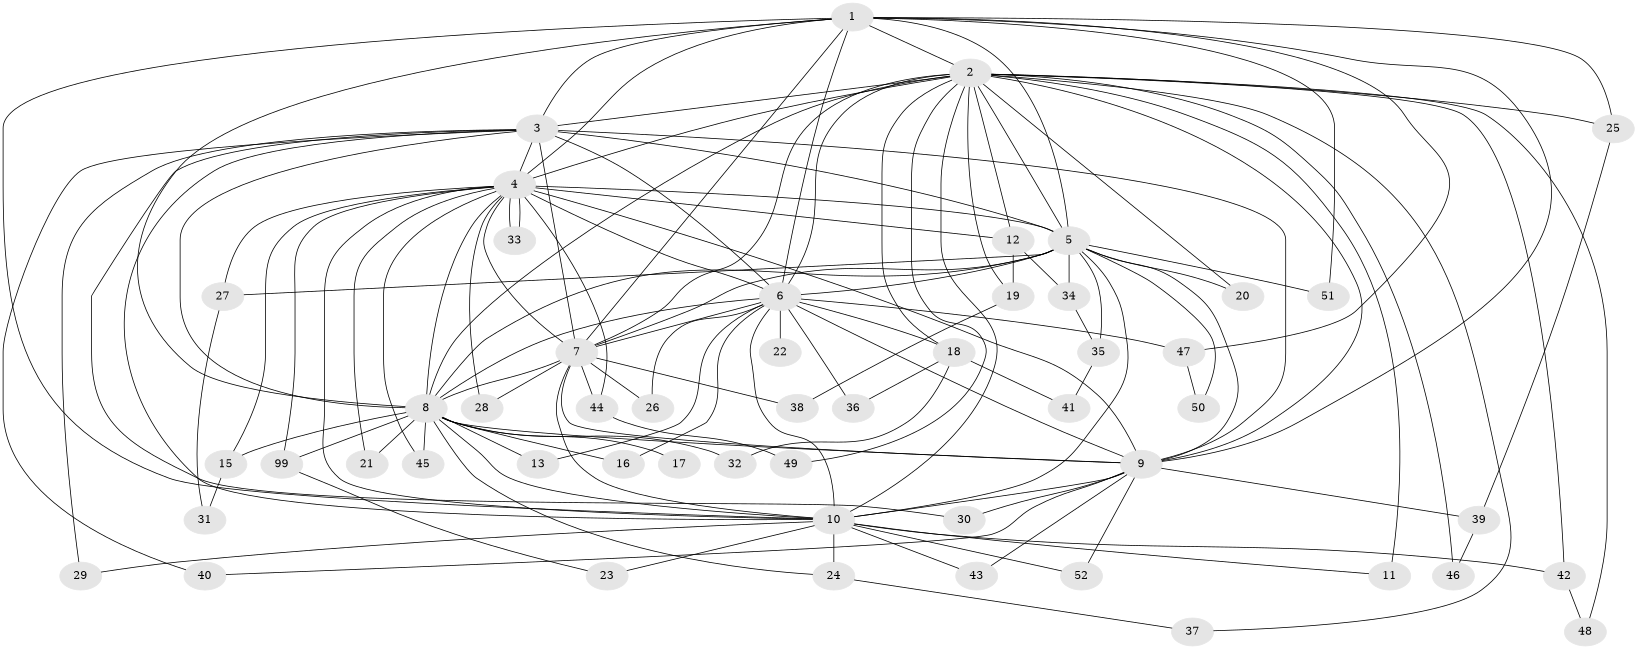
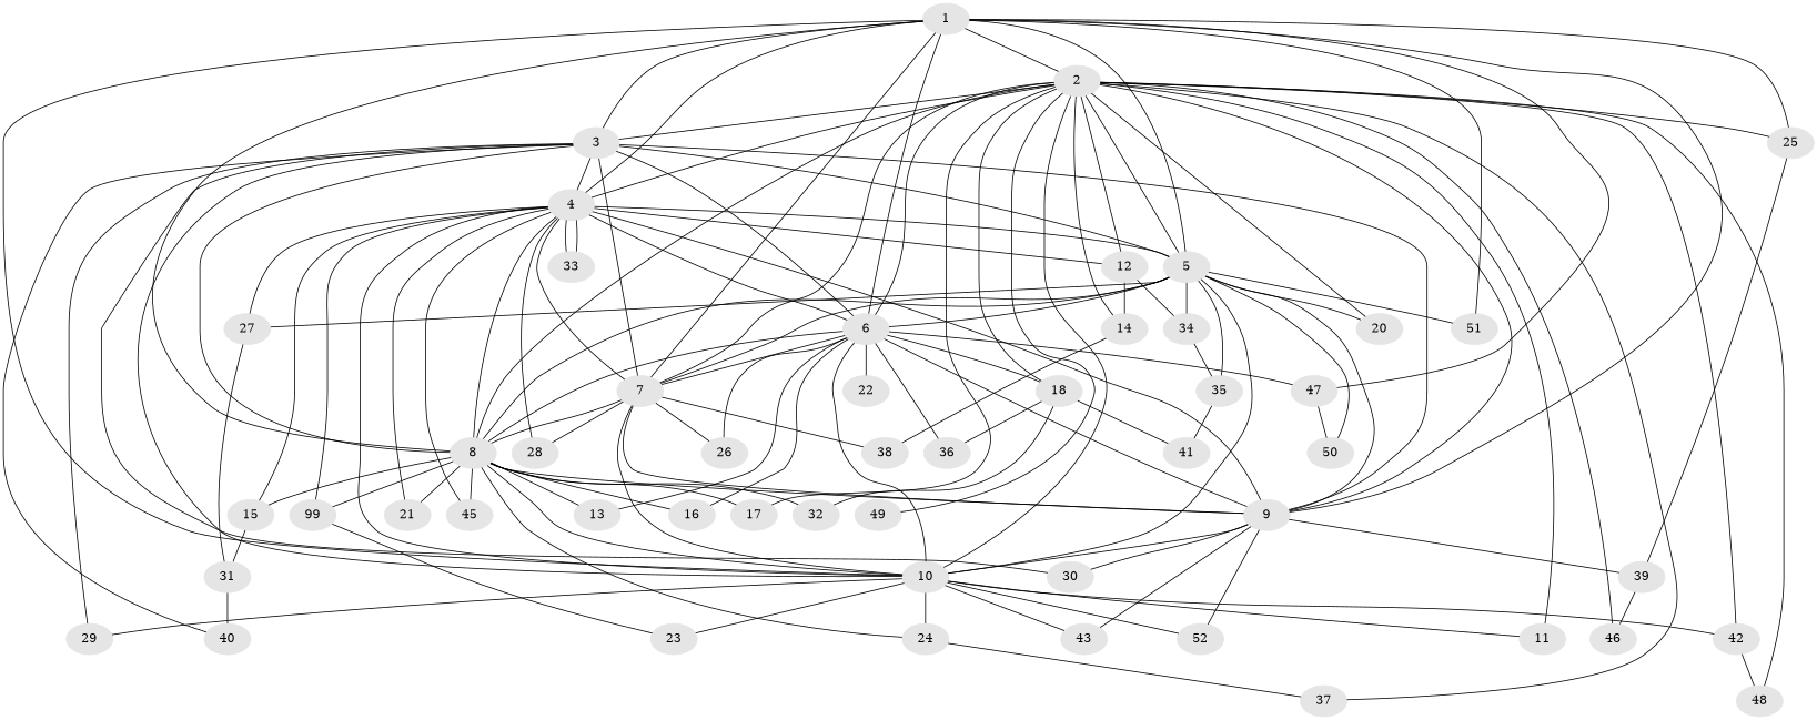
  graph {
    node [color=gray90 style=filled]
    1
    2
    3
    4
    5
    6
    7
    8
    9
    10
    25
    47
    51
    11
    12
-   14 [label=19]
+   14
    17
    18
    20
    37
    42
    46
    48
    49
    29
    30
    40
    15
    n29 [label=99]
    21
    27
    28
    33
-   44
    45
    34
    35
    50
    13
    16
    22
    26
    36
    38
    24
    32
    39
    43
    52
    23
    41
    31
    1 -- 2
    1 -- 3
    1 -- 4
    1 -- 5
    1 -- 6
    1 -- 7
    1 -- 8
    1 -- 9
    1 -- 10
    1 -- 25
    1 -- 47
    1 -- 51
    2 -- 3
    2 -- 4
    2 -- 5
    2 -- 6
    2 -- 7
    2 -- 8
    2 -- 9
    2 -- 10
    2 -- 25
    2 -- 11
    2 -- 12
    2 -- 14
+   2 -- 17
    2 -- 18
    2 -- 20
    2 -- 37
    2 -- 42
    2 -- 46
    2 -- 48
    2 -- 49
    3 -- 4
    3 -- 5
    3 -- 6
    3 -- 7
    3 -- 8
    3 -- 9
    3 -- 10
    3 -- 29
    3 -- 30
    3 -- 40
    4 -- 5
    4 -- 6
    4 -- 7
    4 -- 8
    4 -- 9
    4 -- 10
    4 -- 12
    4 -- 15
    4 -- n29
    4 -- 21
    4 -- 27
    4 -- 28
    4 -- 33
    4 -- 33
-   4 -- 44
    4 -- 45
    5 -- 6
    5 -- 7
    5 -- 8
    5 -- 9
    5 -- 10
    5 -- 51
    5 -- 20
    5 -- 27
    5 -- 34
    5 -- 35
    5 -- 50
    6 -- 7
    6 -- 8
    6 -- 9
    6 -- 10
    6 -- 47
    6 -- 18
    6 -- 13
    6 -- 16
    6 -- 22
    6 -- 26
    6 -- 36
    7 -- 8
    7 -- 9
    7 -- 10
    7 -- 28
-   7 -- 44
    7 -- 26
    7 -- 38
    8 -- 9
    8 -- 10
    8 -- 17
    8 -- 15
    8 -- n29
    8 -- 21
    8 -- 45
    8 -- 13
    8 -- 16
    8 -- 24
    8 -- 32
    9 -- 10
    9 -- 30
-   9 -- 40
+   31 -- 40
    9 -- 39
    9 -- 43
    9 -- 52
    10 -- 11
    10 -- 42
    10 -- 29
    10 -- 24
    10 -- 43
    10 -- 52
    10 -- 23
    25 -- 39
    47 -- 50
    12 -- 14
    12 -- 34
    14 -- 38
    18 -- 36
    18 -- 32
    18 -- 41
    42 -- 48
    15 -- 31
    n29 -- 23
    27 -- 31
-   44 -- 49
    34 -- 35
    35 -- 41
    24 -- 37
    39 -- 46
  }
